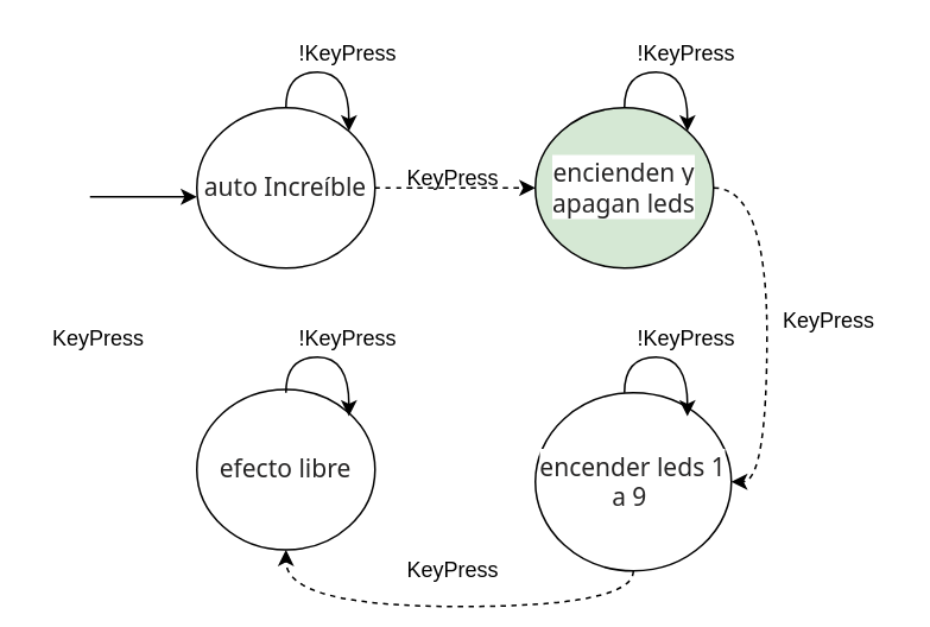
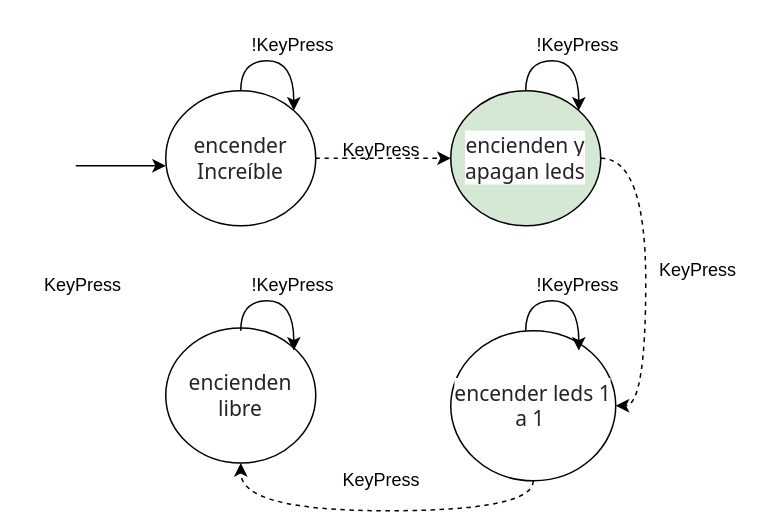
  <mxCell id="0" />
  <mxCell id="1" parent="0" />
  <mxCell id="2" style="edgeStyle=orthogonalEdgeStyle;curved=1;rounded=0;orthogonalLoop=1;jettySize=auto;html=1;exitX=1;exitY=0.5;exitDx=0;exitDy=0;entryX=0;entryY=0.5;entryDx=0;entryDy=0;dashed=1;" edge="1" parent="1" source="3" target="5"><mxGeometry relative="1" as="geometry" /></mxCell>
- <mxCell id="3" value="&lt;span style=&quot;color: rgb(37 , 36 , 36) ; font-family: &amp;#34;segoe ui web&amp;#34; , &amp;#34;segoe ui&amp;#34; , &amp;#34;segoe wp&amp;#34; , &amp;#34;tahoma&amp;#34; , &amp;#34;arial&amp;#34; , sans-serif ; font-size: 14px ; text-align: left ; background-color: rgb(255 , 255 , 255)&quot;&gt;auto Increíble&lt;/span&gt;" style="ellipse;whiteSpace=wrap;html=1;" vertex="1" parent="1"><mxGeometry x="110" y="60" width="100" height="90" as="geometry" /></mxCell>
+ <mxCell id="3" value="&lt;span style=&quot;color: rgb(37 , 36 , 36) ; font-family: &amp;#34;segoe ui web&amp;#34; , &amp;#34;segoe ui&amp;#34; , &amp;#34;segoe wp&amp;#34; , &amp;#34;tahoma&amp;#34; , &amp;#34;arial&amp;#34; , sans-serif ; font-size: 14px ; text-align: left ; background-color: rgb(255 , 255 , 255)&quot;&gt;encender Increíble&lt;/span&gt;" style="ellipse;whiteSpace=wrap;html=1;" vertex="1" parent="1"><mxGeometry x="110" y="60" width="100" height="90" as="geometry" /></mxCell>
  <mxCell id="4" style="edgeStyle=orthogonalEdgeStyle;curved=1;rounded=0;orthogonalLoop=1;jettySize=auto;html=1;exitX=1;exitY=0.5;exitDx=0;exitDy=0;entryX=1;entryY=0.5;entryDx=0;entryDy=0;dashed=1;" edge="1" parent="1" source="5" target="7"><mxGeometry relative="1" as="geometry" /></mxCell>
  <mxCell id="5" value="&lt;span style=&quot;color: rgb(37 , 36 , 36) ; font-family: &amp;#34;segoe ui web&amp;#34; , &amp;#34;segoe ui&amp;#34; , &amp;#34;segoe wp&amp;#34; , &amp;#34;tahoma&amp;#34; , &amp;#34;arial&amp;#34; , sans-serif ; font-size: 14px ; text-align: left ; background-color: rgb(255 , 255 , 255)&quot;&gt;encienden y apagan leds&lt;/span&gt;" style="ellipse;whiteSpace=wrap;html=1;fillColor=#d5e8d4;" vertex="1" parent="1"><mxGeometry x="300" y="60" width="100" height="90" as="geometry" /></mxCell>
  <mxCell id="6" style="edgeStyle=orthogonalEdgeStyle;curved=1;rounded=0;orthogonalLoop=1;jettySize=auto;html=1;exitX=0.5;exitY=1;exitDx=0;exitDy=0;entryX=0.5;entryY=1;entryDx=0;entryDy=0;dashed=1;" edge="1" parent="1" source="7" target="8"><mxGeometry relative="1" as="geometry" /></mxCell>
- <mxCell id="7" value="&lt;span style=&quot;color: rgb(37 , 36 , 36) ; font-family: &amp;#34;segoe ui web&amp;#34; , &amp;#34;segoe ui&amp;#34; , &amp;#34;segoe wp&amp;#34; , &amp;#34;tahoma&amp;#34; , &amp;#34;arial&amp;#34; , sans-serif ; font-size: 14px ; text-align: left ; background-color: rgb(255 , 255 , 255)&quot;&gt;encender leds 1 a 9&amp;nbsp;&lt;/span&gt;" style="ellipse;whiteSpace=wrap;html=1;" vertex="1" parent="1"><mxGeometry x="300" y="220" width="110" height="100" as="geometry" /></mxCell>
- <mxCell id="8" value="&lt;span style=&quot;color: rgb(37 , 36 , 36) ; font-family: &amp;#34;segoe ui web&amp;#34; , &amp;#34;segoe ui&amp;#34; , &amp;#34;segoe wp&amp;#34; , &amp;#34;tahoma&amp;#34; , &amp;#34;arial&amp;#34; , sans-serif ; font-size: 14px ; text-align: left ; background-color: rgb(255 , 255 , 255)&quot;&gt;efecto libre&lt;/span&gt;" style="ellipse;whiteSpace=wrap;html=1;" vertex="1" parent="1"><mxGeometry x="110" y="218.18" width="100" height="90" as="geometry" /></mxCell>
+ <mxCell id="7" value="&lt;span style=&quot;color: rgb(37 , 36 , 36) ; font-family: &amp;#34;segoe ui web&amp;#34; , &amp;#34;segoe ui&amp;#34; , &amp;#34;segoe wp&amp;#34; , &amp;#34;tahoma&amp;#34; , &amp;#34;arial&amp;#34; , sans-serif ; font-size: 14px ; text-align: left ; background-color: rgb(255 , 255 , 255)&quot;&gt;encender leds 1 a 1&amp;nbsp;&lt;/span&gt;" style="ellipse;whiteSpace=wrap;html=1;" vertex="1" parent="1"><mxGeometry x="300" y="220" width="110" height="100" as="geometry" /></mxCell>
+ <mxCell id="8" value="&lt;span style=&quot;color: rgb(37 , 36 , 36) ; font-family: &amp;#34;segoe ui web&amp;#34; , &amp;#34;segoe ui&amp;#34; , &amp;#34;segoe wp&amp;#34; , &amp;#34;tahoma&amp;#34; , &amp;#34;arial&amp;#34; , sans-serif ; font-size: 14px ; text-align: left ; background-color: rgb(255 , 255 , 255)&quot;&gt;encienden libre&lt;/span&gt;" style="ellipse;whiteSpace=wrap;html=1;" vertex="1" parent="1"><mxGeometry x="110" y="218.18" width="100" height="90" as="geometry" /></mxCell>
  <mxCell id="9" value="" style="endArrow=classic;html=1;" edge="1" parent="1"><mxGeometry width="50" height="50" relative="1" as="geometry"><mxPoint x="50" y="110" as="sourcePoint" /><mxPoint x="110" y="110" as="targetPoint" /></mxGeometry></mxCell>
  <mxCell id="10" style="edgeStyle=orthogonalEdgeStyle;rounded=0;orthogonalLoop=1;jettySize=auto;html=1;exitX=0.5;exitY=0;exitDx=0;exitDy=0;entryX=1;entryY=0;entryDx=0;entryDy=0;curved=1;" edge="1" parent="1"><mxGeometry relative="1" as="geometry"><mxPoint x="160" y="60" as="sourcePoint" /><mxPoint x="195.355" y="73.18" as="targetPoint" /><Array as="points"><mxPoint x="160" y="40" /><mxPoint x="195" y="40" /></Array></mxGeometry></mxCell>
  <mxCell id="11" value="!KeyPress" style="text;html=1;strokeColor=none;fillColor=none;align=center;verticalAlign=middle;whiteSpace=wrap;rounded=0;" vertex="1" parent="1"><mxGeometry x="160" y="20" width="70" height="20" as="geometry" /></mxCell>
  <mxCell id="12" style="edgeStyle=orthogonalEdgeStyle;rounded=0;orthogonalLoop=1;jettySize=auto;html=1;exitX=0.5;exitY=0;exitDx=0;exitDy=0;entryX=1;entryY=0;entryDx=0;entryDy=0;curved=1;" edge="1" parent="1"><mxGeometry relative="1" as="geometry"><mxPoint x="350" y="60" as="sourcePoint" /><mxPoint x="385.355" y="73.18" as="targetPoint" /><Array as="points"><mxPoint x="350" y="40" /><mxPoint x="385" y="40" /></Array></mxGeometry></mxCell>
  <mxCell id="13" value="!KeyPress" style="text;html=1;strokeColor=none;fillColor=none;align=center;verticalAlign=middle;whiteSpace=wrap;rounded=0;" vertex="1" parent="1"><mxGeometry x="350" y="20" width="70" height="20" as="geometry" /></mxCell>
  <mxCell id="14" style="edgeStyle=orthogonalEdgeStyle;rounded=0;orthogonalLoop=1;jettySize=auto;html=1;exitX=0.5;exitY=0;exitDx=0;exitDy=0;entryX=1;entryY=0;entryDx=0;entryDy=0;curved=1;" edge="1" parent="1"><mxGeometry relative="1" as="geometry"><mxPoint x="350" y="220" as="sourcePoint" /><mxPoint x="385.355" y="233.18" as="targetPoint" /><Array as="points"><mxPoint x="350" y="200" /><mxPoint x="385" y="200" /></Array></mxGeometry></mxCell>
  <mxCell id="15" value="!KeyPress" style="text;html=1;strokeColor=none;fillColor=none;align=center;verticalAlign=middle;whiteSpace=wrap;rounded=0;" vertex="1" parent="1"><mxGeometry x="350" y="180" width="70" height="20" as="geometry" /></mxCell>
  <mxCell id="16" style="edgeStyle=orthogonalEdgeStyle;rounded=0;orthogonalLoop=1;jettySize=auto;html=1;exitX=0.5;exitY=0;exitDx=0;exitDy=0;entryX=1;entryY=0;entryDx=0;entryDy=0;curved=1;" edge="1" parent="1"><mxGeometry relative="1" as="geometry"><mxPoint x="160" y="220" as="sourcePoint" /><mxPoint x="195.355" y="233.18" as="targetPoint" /><Array as="points"><mxPoint x="160" y="200" /><mxPoint x="195" y="200" /></Array></mxGeometry></mxCell>
  <mxCell id="17" value="!KeyPress" style="text;html=1;strokeColor=none;fillColor=none;align=center;verticalAlign=middle;whiteSpace=wrap;rounded=0;" vertex="1" parent="1"><mxGeometry x="160" y="180" width="70" height="20" as="geometry" /></mxCell>
  <mxCell id="18" value="KeyPress" style="text;html=1;strokeColor=none;fillColor=none;align=center;verticalAlign=middle;whiteSpace=wrap;rounded=0;" vertex="1" parent="1"><mxGeometry x="219" y="90" width="70" height="20" as="geometry" /></mxCell>
  <mxCell id="19" value="KeyPress" style="text;html=1;strokeColor=none;fillColor=none;align=center;verticalAlign=middle;whiteSpace=wrap;rounded=0;" vertex="1" parent="1"><mxGeometry x="430" y="170" width="70" height="20" as="geometry" /></mxCell>
  <mxCell id="20" value="KeyPress" style="text;html=1;strokeColor=none;fillColor=none;align=center;verticalAlign=middle;whiteSpace=wrap;rounded=0;" vertex="1" parent="1"><mxGeometry x="219" y="310" width="70" height="20" as="geometry" /></mxCell>
  <mxCell id="21" value="KeyPress" style="text;html=1;strokeColor=none;fillColor=none;align=center;verticalAlign=middle;whiteSpace=wrap;rounded=0;" vertex="1" parent="1"><mxGeometry x="20" y="180" width="70" height="20" as="geometry" /></mxCell>
